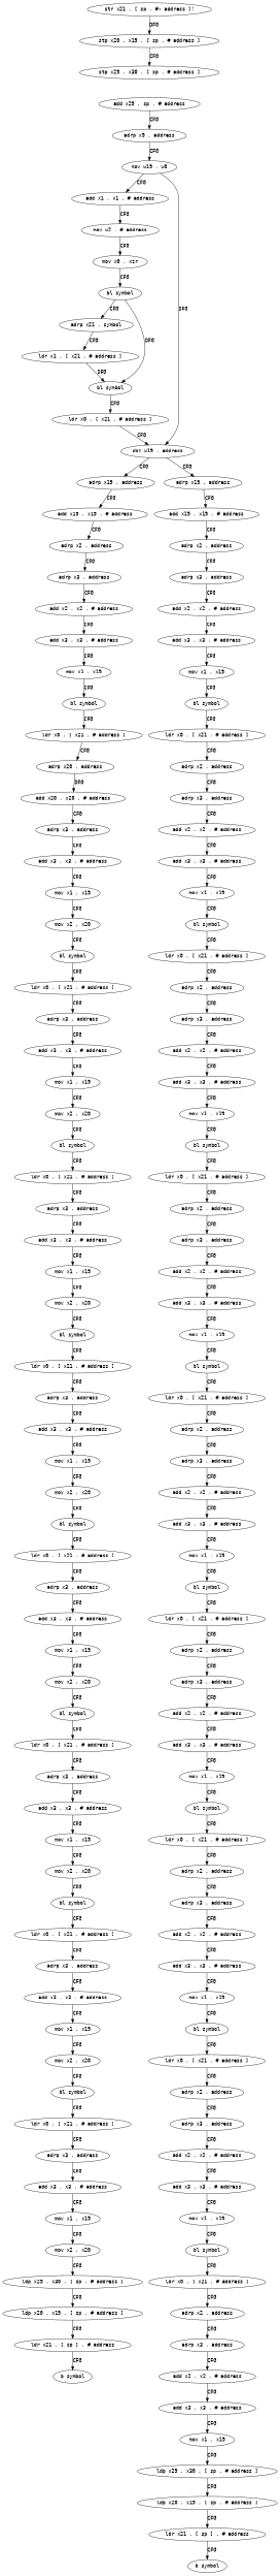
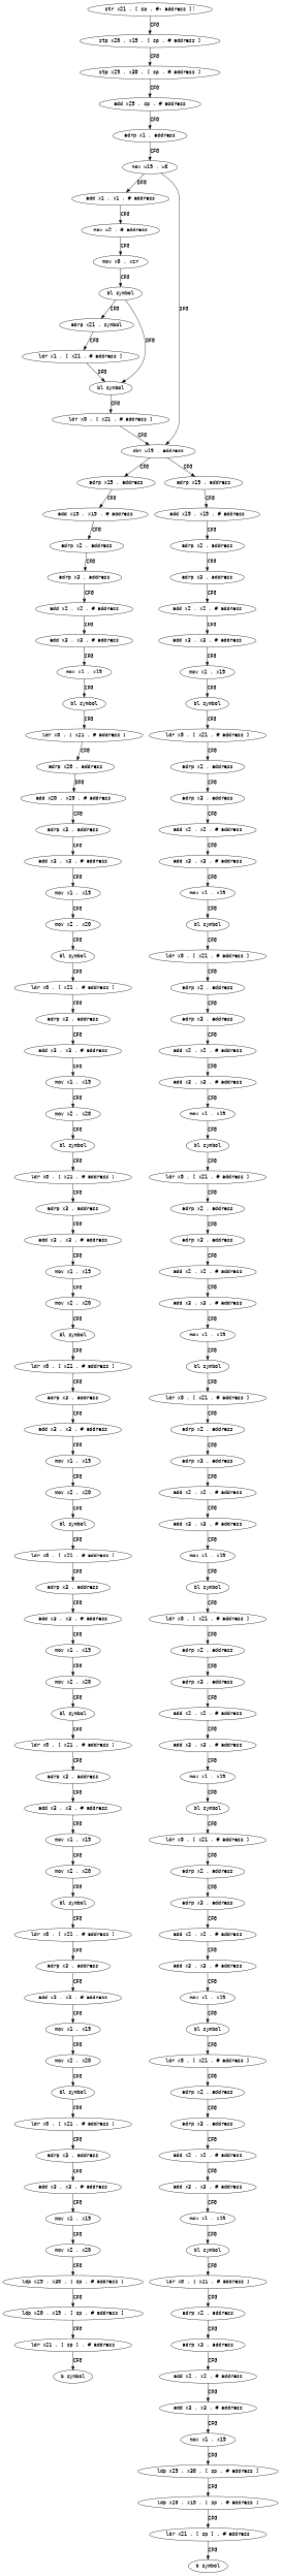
  digraph {
    fontname="DejaVu Sans Mono"
    node [fontname="DejaVu Sans Mono"]
    edge [fontname="DejaVu Sans Mono"]
    n1 [label="str x21 , [ sp , #- address ]!"]
    n2 [label="stp x20 , x19 , [ sp , # address ]"]
    n3 [label="stp x29 , x30 , [ sp , # address ]"]
    n4 [label="add x29 , sp , # address"]
-   n5 [label="adrp x9 , address"]
+   n5 [label="adrp x1 , address"]
    n6 [label="mov w19 , w0"]
    n7 [label="add x1 , x1 , # address"]
    n8 [label="cbz w19 , address"]
    n9 [label="mov w2 , # address"]
    n10 [label="adrp x19 , address"]
    n11 [label="adrp x19 , address"]
    n12 [label="mov x0 , xzr"]
    n13 [label="bl symbol"]
    n14 [label="adrp x21 , symbol"]
    n15 [label="bl symbol"]
    n16 [label="ldr x1 , [ x21 , # address ]"]
    n17 [label="ldr x0 , [ x21 , # address ]"]
    n18 [label="add x19 , x19 , # address"]
    n19 [label="add x19 , x19 , # address"]
    n20 [label="adrp x2 , address"]
    n21 [label="adrp x2 , address"]
    n22 [label="adrp x3 , address"]
    n23 [label="add x2 , x2 , # address"]
    n24 [label="add x3 , x3 , # address"]
    n25 [label="mov x1 , x19"]
    n26 [label="bl symbol"]
    n27 [label="ldr x0 , [ x21 , # address ]"]
    n28 [label="adrp x20 , address"]
    n29 [label="add x20 , x20 , # address"]
    n30 [label="adrp x3 , address"]
    n31 [label="add x3 , x3 , # address"]
    n32 [label="mov x1 , x19"]
    n33 [label="mov x2 , x20"]
    n34 [label="bl symbol"]
    n35 [label="ldr x0 , [ x21 , # address ]"]
    n36 [label="adrp x3 , address"]
    n37 [label="add x3 , x3 , # address"]
    n38 [label="mov x1 , x19"]
    n39 [label="mov x2 , x20"]
    n40 [label="bl symbol"]
    n41 [label="ldr x0 , [ x21 , # address ]"]
    n42 [label="adrp x3 , address"]
    n43 [label="add x3 , x3 , # address"]
    n44 [label="mov x1 , x19"]
    n45 [label="mov x2 , x20"]
    n46 [label="bl symbol"]
    n47 [label="ldr x0 , [ x21 , # address ]"]
    n48 [label="adrp x3 , address"]
    n49 [label="add x3 , x3 , # address"]
    n50 [label="mov x1 , x19"]
    n51 [label="mov x2 , x20"]
    n52 [label="bl symbol"]
    n53 [label="ldr x0 , [ x21 , # address ]"]
    n54 [label="adrp x3 , address"]
    n55 [label="add x3 , x3 , # address"]
    n56 [label="mov x1 , x19"]
    n57 [label="mov x2 , x20"]
    n58 [label="bl symbol"]
    n59 [label="ldr x0 , [ x21 , # address ]"]
    n60 [label="adrp x3 , address"]
    n61 [label="add x3 , x3 , # address"]
    n62 [label="mov x1 , x19"]
    n63 [label="mov x2 , x20"]
    n64 [label="bl symbol"]
    n65 [label="ldr x0 , [ x21 , # address ]"]
    n66 [label="adrp x3 , address"]
    n67 [label="add x3 , x3 , # address"]
    n68 [label="mov x1 , x19"]
    n69 [label="mov x2 , x20"]
    n70 [label="bl symbol"]
    n71 [label="ldr x0 , [ x21 , # address ]"]
    n72 [label="adrp x3 , address"]
    n73 [label="add x3 , x3 , # address"]
    n74 [label="mov x1 , x19"]
    n75 [label="mov x2 , x20"]
    n76 [label="ldp x29 , x30 , [ sp , # address ]"]
    n77 [label="ldp x20 , x19 , [ sp , # address ]"]
    n78 [label="ldr x21 , [ sp ] , # address"]
    n79 [label="b symbol"]
    n80 [label="adrp x3 , address"]
    n81 [label="add x2 , x2 , # address"]
    n82 [label="add x3 , x3 , # address"]
    n83 [label="mov x1 , x19"]
    n84 [label="bl symbol"]
    n85 [label="ldr x0 , [ x21 , # address ]"]
    n86 [label="adrp x2 , address"]
    n87 [label="adrp x3 , address"]
    n88 [label="add x2 , x2 , # address"]
    n89 [label="add x3 , x3 , # address"]
    n90 [label="mov x1 , x19"]
    n91 [label="bl symbol"]
    n92 [label="ldr x0 , [ x21 , # address ]"]
    n93 [label="adrp x2 , address"]
    n94 [label="adrp x3 , address"]
    n95 [label="add x2 , x2 , # address"]
    n96 [label="add x3 , x3 , # address"]
    n97 [label="mov x1 , x19"]
    n98 [label="bl symbol"]
    n99 [label="ldr x0 , [ x21 , # address ]"]
    n100 [label="adrp x2 , address"]
    n101 [label="adrp x3 , address"]
    n102 [label="add x2 , x2 , # address"]
    n103 [label="add x3 , x3 , # address"]
    n104 [label="mov x1 , x19"]
    n105 [label="bl symbol"]
    n106 [label="ldr x0 , [ x21 , # address ]"]
    n107 [label="adrp x2 , address"]
    n108 [label="adrp x3 , address"]
    n109 [label="add x2 , x2 , # address"]
    n110 [label="add x3 , x3 , # address"]
    n111 [label="mov x1 , x19"]
    n112 [label="bl symbol"]
    n113 [label="ldr x0 , [ x21 , # address ]"]
    n114 [label="adrp x2 , address"]
    n115 [label="adrp x3 , address"]
    n116 [label="add x2 , x2 , # address"]
    n117 [label="add x3 , x3 , # address"]
    n118 [label="mov x1 , x19"]
    n119 [label="bl symbol"]
    n120 [label="ldr x0 , [ x21 , # address ]"]
    n121 [label="adrp x2 , address"]
    n122 [label="adrp x3 , address"]
    n123 [label="add x2 , x2 , # address"]
    n124 [label="add x3 , x3 , # address"]
    n125 [label="mov x1 , x19"]
    n126 [label="bl symbol"]
    n127 [label="ldr x0 , [ x21 , # address ]"]
    n128 [label="adrp x2 , address"]
    n129 [label="adrp x3 , address"]
    n130 [label="add x2 , x2 , # address"]
    n131 [label="add x3 , x3 , # address"]
    n132 [label="mov x1 , x19"]
    n133 [label="bl symbol"]
    n134 [label="ldr x0 , [ x21 , # address ]"]
    n135 [label="adrp x2 , address"]
    n136 [label="adrp x3 , address"]
    n137 [label="add x2 , x2 , # address"]
    n138 [label="add x3 , x3 , # address"]
    n139 [label="mov x1 , x19"]
    n140 [label="ldp x29 , x30 , [ sp , # address ]"]
    n141 [label="ldp x20 , x19 , [ sp , # address ]"]
    n142 [label="ldr x21 , [ sp ] , # address"]
    n143 [label="b symbol"]
-   n1 -> n2 [label=DFG]
+   n1 -> n2 [label=CFG]
    n2 -> n3 [label=CFG]
+   n3 -> n4 [label=CFG]
    n4 -> n5 [label=CFG]
    n5 -> n6 [label=CFG]
-   n6 -> n7 [label=CFG]
+   n6 -> n7 [label=DFG]
    n6 -> n8 [label=DFG]
    n7 -> n9 [label=CFG]
    n8 -> n10 [label=CFG]
    n8 -> n11 [label=CFG]
    n9 -> n12 [label=CFG]
    n10 -> n18 [label=CFG]
    n11 -> n19 [label=CFG]
    n12 -> n13 [label=CFG]
    n13 -> n14 [label=CFG]
    n13 -> n15 [label=DFG]
    n14 -> n16 [label=CFG]
    n15 -> n17 [label=CFG]
    n16 -> n15 [label=DFG]
    n17 -> n8 [label=CFG]
    n18 -> n20 [label=CFG]
    n19 -> n21 [label=CFG]
    n20 -> n22 [label=CFG]
    n21 -> n80 [label=CFG]
    n22 -> n23 [label=CFG]
    n23 -> n24 [label=CFG]
    n24 -> n25 [label=CFG]
    n25 -> n26 [label=CFG]
    n26 -> n27 [label=CFG]
    n27 -> n28 [label=CFG]
    n28 -> n29 [label=DFG]
    n29 -> n30 [label=CFG]
    n30 -> n31 [label=CFG]
    n31 -> n32 [label=CFG]
    n32 -> n33 [label=CFG]
    n33 -> n34 [label=CFG]
    n34 -> n35 [label=CFG]
    n35 -> n36 [label=CFG]
    n36 -> n37 [label=CFG]
    n37 -> n38 [label=CFG]
    n38 -> n39 [label=CFG]
    n39 -> n40 [label=CFG]
    n40 -> n41 [label=CFG]
    n41 -> n42 [label=CFG]
    n42 -> n43 [label=CFG]
    n43 -> n44 [label=CFG]
    n44 -> n45 [label=CFG]
    n45 -> n46 [label=CFG]
    n46 -> n47 [label=CFG]
    n47 -> n48 [label=CFG]
    n48 -> n49 [label=CFG]
    n49 -> n50 [label=CFG]
    n50 -> n51 [label=CFG]
    n51 -> n52 [label=CFG]
    n52 -> n53 [label=CFG]
    n53 -> n54 [label=CFG]
    n54 -> n55 [label=CFG]
    n55 -> n56 [label=CFG]
    n56 -> n57 [label=CFG]
    n57 -> n58 [label=CFG]
    n58 -> n59 [label=CFG]
    n59 -> n60 [label=CFG]
    n60 -> n61 [label=CFG]
    n61 -> n62 [label=CFG]
    n62 -> n63 [label=CFG]
    n63 -> n64 [label=CFG]
    n64 -> n65 [label=CFG]
    n65 -> n66 [label=CFG]
    n66 -> n67 [label=CFG]
    n67 -> n68 [label=CFG]
    n68 -> n69 [label=CFG]
    n69 -> n70 [label=CFG]
    n70 -> n71 [label=CFG]
    n71 -> n72 [label=CFG]
    n72 -> n73 [label=CFG]
    n73 -> n74 [label=CFG]
    n74 -> n75 [label=CFG]
    n75 -> n76 [label=CFG]
    n76 -> n77 [label=CFG]
    n77 -> n78 [label=CFG]
    n78 -> n79 [label=CFG]
    n80 -> n81 [label=CFG]
    n81 -> n82 [label=CFG]
    n82 -> n83 [label=CFG]
    n83 -> n84 [label=CFG]
    n84 -> n85 [label=CFG]
    n85 -> n86 [label=CFG]
    n86 -> n87 [label=CFG]
    n87 -> n88 [label=CFG]
    n88 -> n89 [label=CFG]
    n89 -> n90 [label=CFG]
    n90 -> n91 [label=CFG]
    n91 -> n92 [label=CFG]
    n92 -> n93 [label=CFG]
    n93 -> n94 [label=CFG]
    n94 -> n95 [label=CFG]
    n95 -> n96 [label=CFG]
    n96 -> n97 [label=CFG]
    n97 -> n98 [label=CFG]
    n98 -> n99 [label=CFG]
    n99 -> n100 [label=CFG]
    n100 -> n101 [label=CFG]
    n101 -> n102 [label=CFG]
    n102 -> n103 [label=CFG]
    n103 -> n104 [label=CFG]
    n104 -> n105 [label=CFG]
    n105 -> n106 [label=CFG]
    n106 -> n107 [label=CFG]
    n107 -> n108 [label=CFG]
    n108 -> n109 [label=CFG]
    n109 -> n110 [label=CFG]
    n110 -> n111 [label=CFG]
    n111 -> n112 [label=CFG]
    n112 -> n113 [label=CFG]
    n113 -> n114 [label=CFG]
    n114 -> n115 [label=CFG]
    n115 -> n116 [label=CFG]
    n116 -> n117 [label=CFG]
    n117 -> n118 [label=CFG]
    n118 -> n119 [label=CFG]
    n119 -> n120 [label=CFG]
    n120 -> n121 [label=CFG]
    n121 -> n122 [label=CFG]
    n122 -> n123 [label=CFG]
    n123 -> n124 [label=CFG]
    n124 -> n125 [label=CFG]
    n125 -> n126 [label=CFG]
    n126 -> n127 [label=CFG]
    n127 -> n128 [label=CFG]
    n128 -> n129 [label=CFG]
    n129 -> n130 [label=CFG]
    n130 -> n131 [label=CFG]
    n131 -> n132 [label=CFG]
    n132 -> n133 [label=CFG]
    n133 -> n134 [label=CFG]
    n134 -> n135 [label=CFG]
    n135 -> n136 [label=CFG]
    n136 -> n137 [label=CFG]
    n137 -> n138 [label=CFG]
    n138 -> n139 [label=CFG]
    n139 -> n140 [label=CFG]
    n140 -> n141 [label=CFG]
    n141 -> n142 [label=CFG]
    n142 -> n143 [label=CFG]
  }
